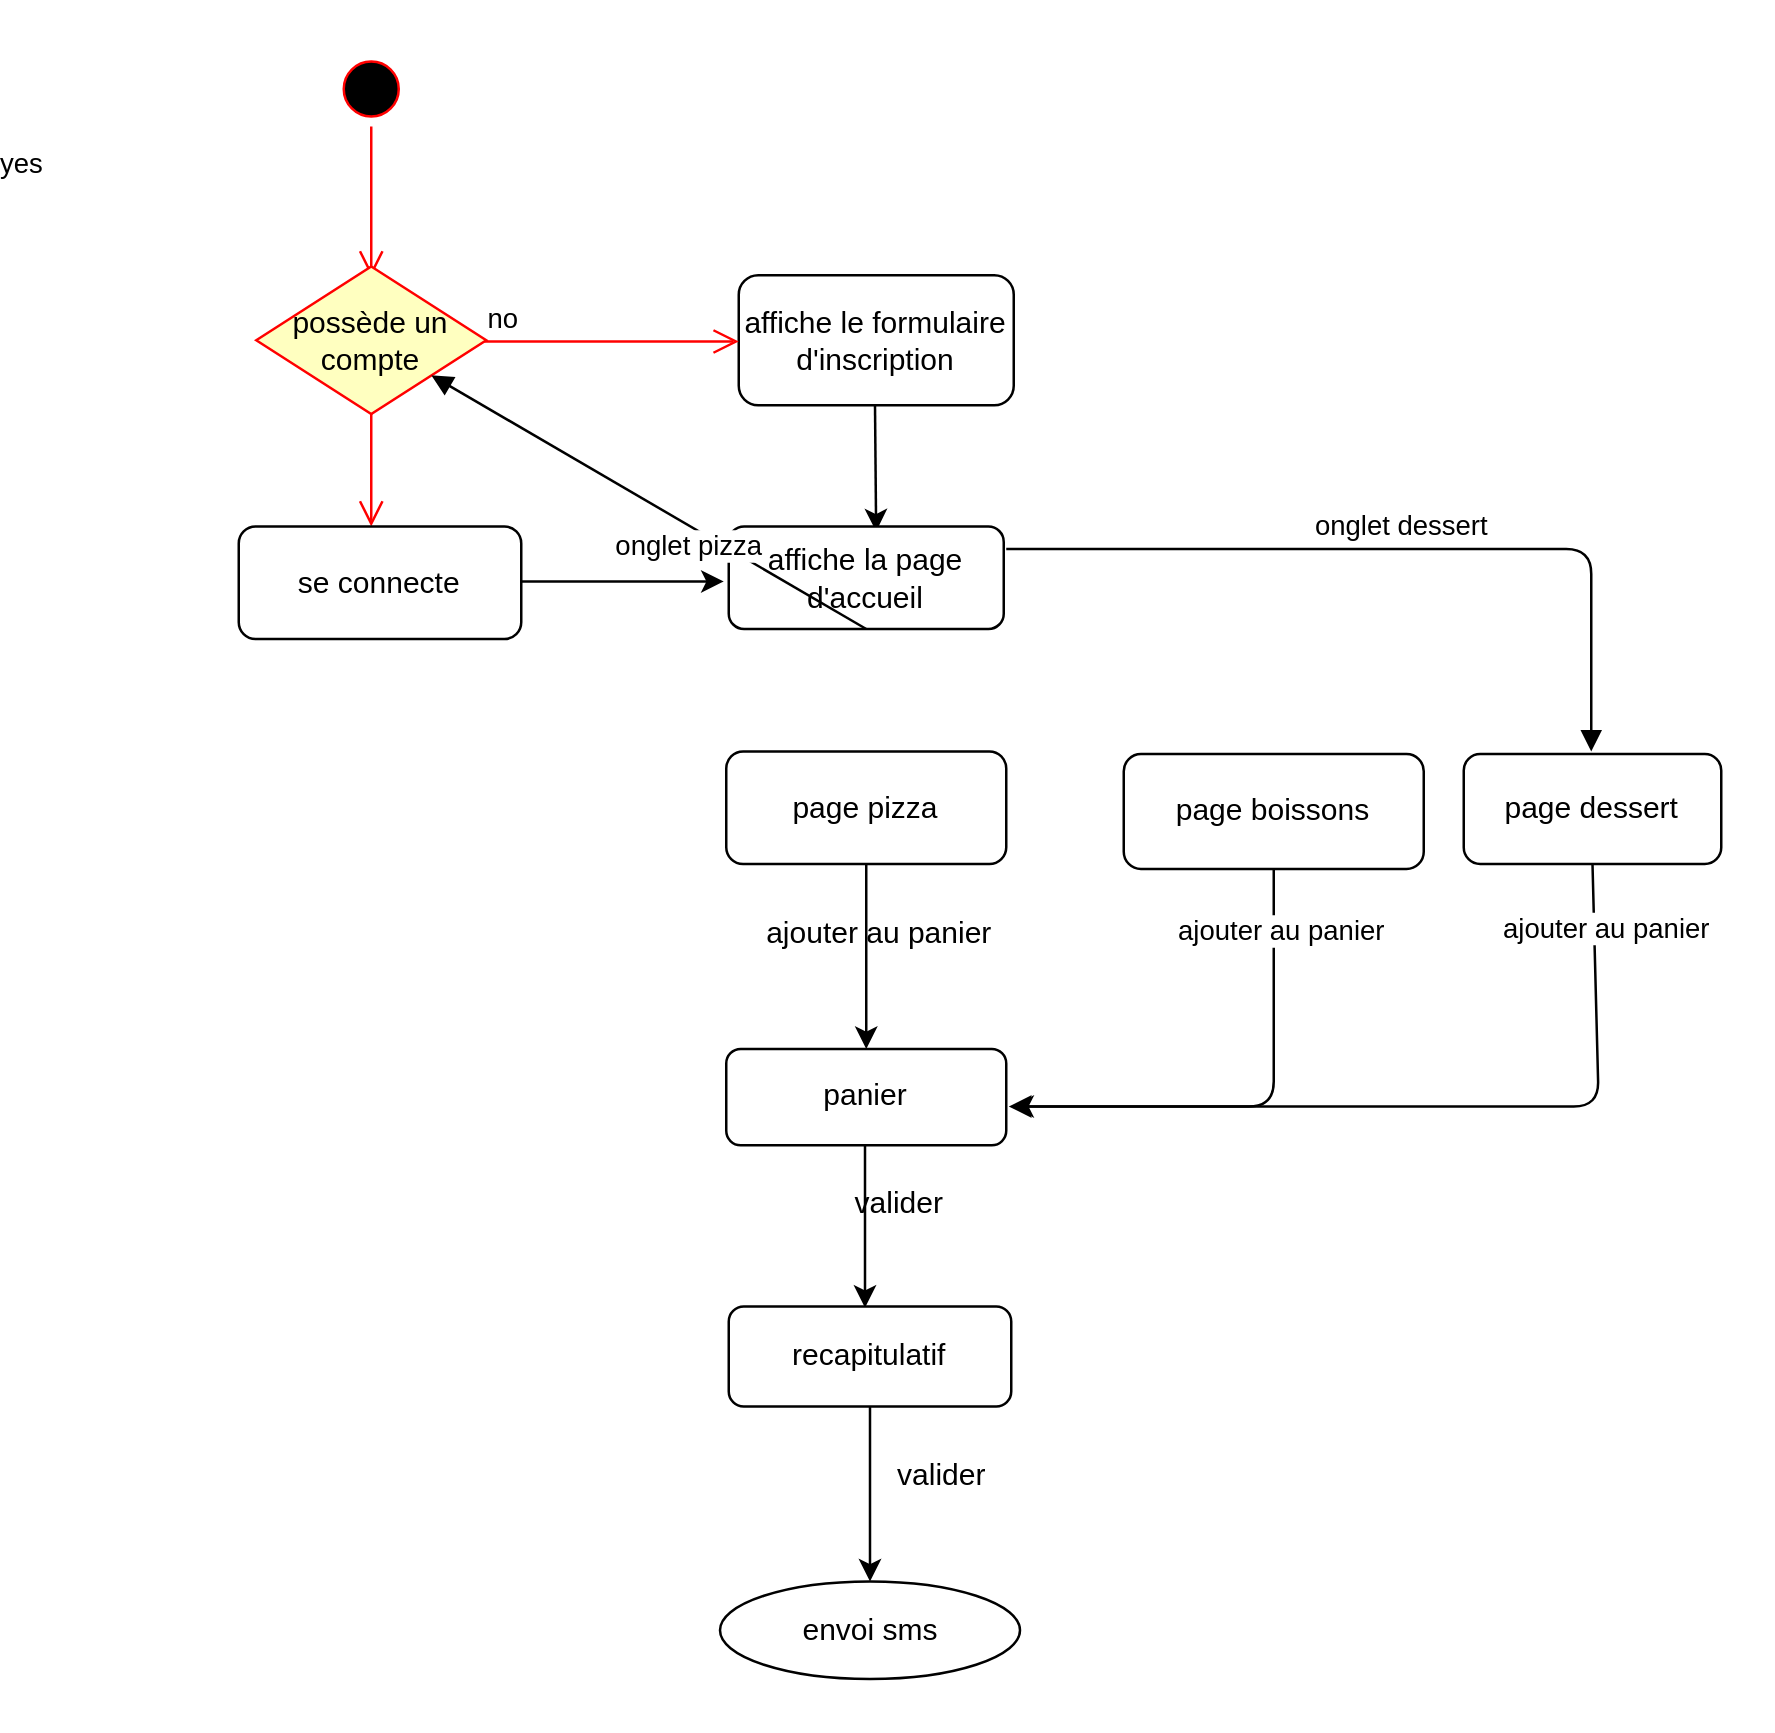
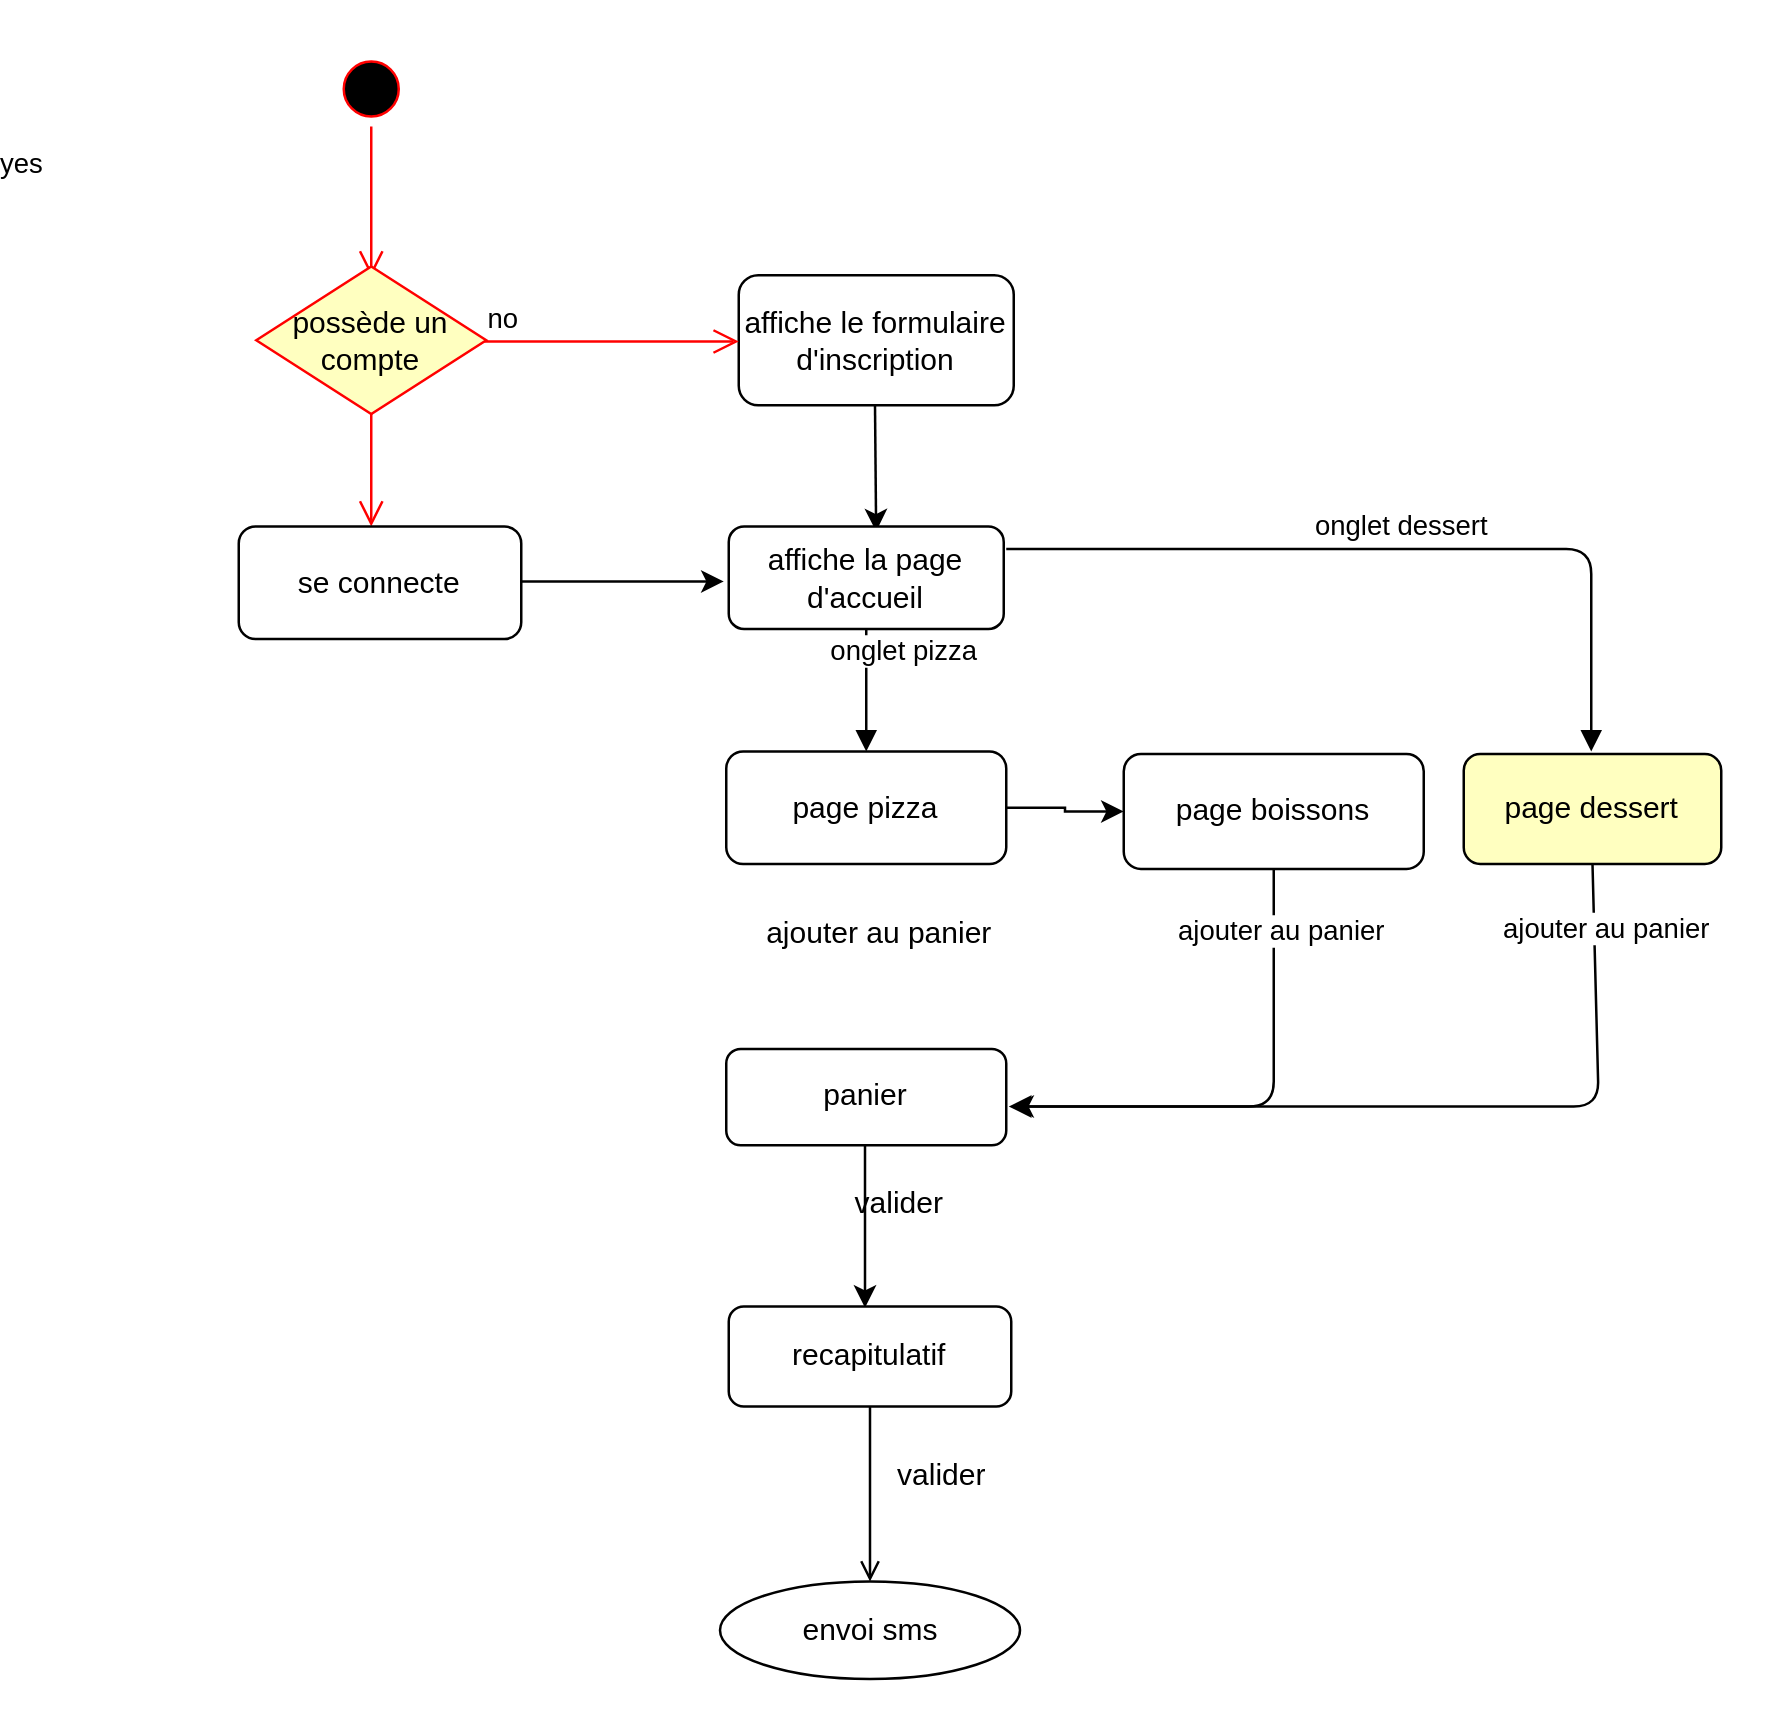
  <mxCell id="0" />
  <mxCell id="1" parent="0" />
  <mxCell id="2" value="" style="ellipse;html=1;shape=startState;fillColor=#000000;strokeColor=#ff0000;" vertex="1" parent="1"><mxGeometry x="58" y="20" width="30" height="30" as="geometry" /></mxCell>
  <mxCell id="3" value="" style="edgeStyle=orthogonalEdgeStyle;html=1;verticalAlign=bottom;endArrow=open;endSize=8;strokeColor=#ff0000;" edge="1" source="2" parent="1"><mxGeometry relative="1" as="geometry"><mxPoint x="73" y="110" as="targetPoint" /></mxGeometry></mxCell>
  <mxCell id="4" value="affiche le formulaire d'inscription" style="rounded=1;whiteSpace=wrap;html=1;" vertex="1" parent="1"><mxGeometry x="220" y="109.5" width="110" height="52" as="geometry" /></mxCell>
  <mxCell id="5" value="possède un compte&lt;br&gt;" style="rhombus;whiteSpace=wrap;html=1;fillColor=#ffffc0;strokeColor=#ff0000;" vertex="1" parent="1"><mxGeometry x="27" y="106" width="92" height="59" as="geometry" /></mxCell>
  <mxCell id="6" value="no" style="edgeStyle=orthogonalEdgeStyle;html=1;align=left;verticalAlign=bottom;endArrow=open;endSize=8;strokeColor=#ff0000;" edge="1" source="5" parent="1"><mxGeometry x="-1" relative="1" as="geometry"><mxPoint x="220" y="136" as="targetPoint" /><Array as="points"><mxPoint x="213" y="136" /></Array></mxGeometry></mxCell>
  <mxCell id="7" value="yes" style="edgeStyle=orthogonalEdgeStyle;html=1;align=left;verticalAlign=top;endArrow=open;endSize=8;strokeColor=#ff0000;" edge="1" source="5" parent="1"><mxGeometry x="-1" y="-188" relative="1" as="geometry"><mxPoint x="73" y="210" as="targetPoint" /><mxPoint x="38" y="-113" as="offset" /></mxGeometry></mxCell>
  <mxCell id="8" value="se connecte" style="rounded=1;whiteSpace=wrap;html=1;" vertex="1" parent="1"><mxGeometry x="20" y="210" width="113" height="45" as="geometry" /></mxCell>
  <mxCell id="9" value="" style="endArrow=classic;html=1;" edge="1" parent="1"><mxGeometry width="50" height="50" relative="1" as="geometry"><mxPoint x="133" y="232" as="sourcePoint" /><mxPoint x="214" y="232" as="targetPoint" /></mxGeometry></mxCell>
  <mxCell id="10" value="" style="endArrow=classic;html=1;entryX=0.536;entryY=0.049;entryDx=0;entryDy=0;entryPerimeter=0;" edge="1" parent="1" target="11"><mxGeometry width="50" height="50" relative="1" as="geometry"><mxPoint x="274.5" y="161.5" as="sourcePoint" /><mxPoint x="275" y="207" as="targetPoint" /></mxGeometry></mxCell>
  <mxCell id="11" value="affiche la page d'accueil" style="rounded=1;whiteSpace=wrap;html=1;" vertex="1" parent="1"><mxGeometry x="216" y="210" width="110" height="41" as="geometry" /></mxCell>
- <mxCell id="12" value="" style="edgeStyle=orthogonalEdgeStyle;rounded=0;orthogonalLoop=1;jettySize=auto;html=1;" edge="1" parent="1" source="13" target="18"><mxGeometry relative="1" as="geometry" /></mxCell>
+ <mxCell id="12" value="" style="edgeStyle=orthogonalEdgeStyle;rounded=0;orthogonalLoop=1;jettySize=auto;html=1;" edge="1" parent="1" source="13" target="15"><mxGeometry relative="1" as="geometry" /></mxCell>
  <mxCell id="13" value="page pizza" style="rounded=1;whiteSpace=wrap;html=1;" vertex="1" parent="1"><mxGeometry x="215" y="300" width="112" height="45" as="geometry" /></mxCell>
- <mxCell id="14" value="onglet pizza&lt;br&gt;" style="html=1;verticalAlign=bottom;endArrow=block;exitX=0.5;exitY=1;exitDx=0;exitDy=0;" edge="1" parent="1" source="11" target="5"><mxGeometry x="-0.265" y="15" width="80" relative="1" as="geometry"><mxPoint x="274.5" y="257" as="sourcePoint" /><mxPoint x="275" y="295" as="targetPoint" /><mxPoint as="offset" /></mxGeometry></mxCell>
+ <mxCell id="14" value="onglet pizza&lt;br&gt;" style="html=1;verticalAlign=bottom;endArrow=block;exitX=0.5;exitY=1;exitDx=0;exitDy=0;entryX=0.5;entryY=0;entryDx=0;entryDy=0;" edge="1" parent="1" source="11" target="13"><mxGeometry x="-0.265" y="15" width="80" relative="1" as="geometry"><mxPoint x="274.5" y="257" as="sourcePoint" /><mxPoint x="275" y="295" as="targetPoint" /><mxPoint as="offset" /></mxGeometry></mxCell>
  <mxCell id="15" value="page boissons" style="whiteSpace=wrap;html=1;rounded=1;" vertex="1" parent="1"><mxGeometry x="374" y="301" width="120" height="46" as="geometry" /></mxCell>
  <mxCell id="16" value="onglet dessert" style="html=1;verticalAlign=bottom;endArrow=block;" edge="1" parent="1"><mxGeometry width="80" relative="1" as="geometry"><mxPoint x="327" y="219" as="sourcePoint" /><mxPoint x="561" y="300" as="targetPoint" /><Array as="points"><mxPoint x="368" y="219" /><mxPoint x="561" y="219" /></Array></mxGeometry></mxCell>
- <mxCell id="17" value="page dessert" style="rounded=1;whiteSpace=wrap;html=1;" vertex="1" parent="1"><mxGeometry x="510" y="301" width="103" height="44" as="geometry" /></mxCell>
+ <mxCell id="17" value="page dessert" style="rounded=1;whiteSpace=wrap;html=1;fillColor=#ffffc0;" vertex="1" parent="1"><mxGeometry x="510" y="301" width="103" height="44" as="geometry" /></mxCell>
  <mxCell id="18" value="panier" style="whiteSpace=wrap;html=1;rounded=1;" vertex="1" parent="1"><mxGeometry x="215" y="419" width="112" height="38.5" as="geometry" /></mxCell>
  <mxCell id="19" value="" style="endArrow=classic;html=1;exitX=0.5;exitY=1;exitDx=0;exitDy=0;" edge="1" parent="1" source="15"><mxGeometry width="50" height="50" relative="1" as="geometry"><mxPoint x="405" y="348" as="sourcePoint" /><mxPoint x="328" y="442" as="targetPoint" /><Array as="points"><mxPoint x="434" y="442" /></Array></mxGeometry></mxCell>
  <mxCell id="20" value="ajouter au panier" style="edgeLabel;html=1;align=center;verticalAlign=middle;resizable=0;points=[];" vertex="1" connectable="0" parent="19"><mxGeometry x="-0.76" y="2" relative="1" as="geometry"><mxPoint as="offset" /></mxGeometry></mxCell>
  <mxCell id="21" value="" style="endArrow=classic;html=1;exitX=0.5;exitY=1;exitDx=0;exitDy=0;" edge="1" parent="1" source="17"><mxGeometry width="50" height="50" relative="1" as="geometry"><mxPoint x="564" y="352" as="sourcePoint" /><mxPoint x="329" y="442" as="targetPoint" /><Array as="points"><mxPoint x="564" y="442" /><mxPoint x="501" y="442" /></Array></mxGeometry></mxCell>
  <mxCell id="22" value="&lt;div style=&quot;text-align: left&quot;&gt;&lt;br&gt;&lt;/div&gt;" style="edgeLabel;html=1;align=center;verticalAlign=middle;resizable=0;points=[];" vertex="1" connectable="0" parent="21"><mxGeometry x="-0.836" y="2" relative="1" as="geometry"><mxPoint as="offset" /></mxGeometry></mxCell>
  <mxCell id="23" value="ajouter au panier" style="edgeLabel;html=1;align=center;verticalAlign=middle;resizable=0;points=[];" vertex="1" connectable="0" parent="21"><mxGeometry x="-0.842" y="4" relative="1" as="geometry"><mxPoint as="offset" /></mxGeometry></mxCell>
  <mxCell id="24" value="" style="endArrow=classic;html=1;" edge="1" parent="1"><mxGeometry width="50" height="50" relative="1" as="geometry"><mxPoint x="270.5" y="457.5" as="sourcePoint" /><mxPoint x="270.5" y="522.5" as="targetPoint" /></mxGeometry></mxCell>
  <mxCell id="25" value="valider" style="text;html=1;align=center;verticalAlign=middle;resizable=0;points=[];autosize=1;" vertex="1" parent="1"><mxGeometry x="261" y="472" width="45" height="17" as="geometry" /></mxCell>
- <mxCell id="26" value="" style="edgeStyle=orthogonalEdgeStyle;rounded=0;orthogonalLoop=1;jettySize=auto;html=1;" edge="1" parent="1" source="27" target="29"><mxGeometry relative="1" as="geometry" /></mxCell>
+ <mxCell id="26" value="" style="edgeStyle=orthogonalEdgeStyle;rounded=0;orthogonalLoop=1;jettySize=auto;html=1;endArrow=open;" edge="1" parent="1" source="27" target="29"><mxGeometry relative="1" as="geometry" /></mxCell>
  <mxCell id="27" value="recapitulatif" style="rounded=1;whiteSpace=wrap;html=1;" vertex="1" parent="1"><mxGeometry x="216" y="522" width="113" height="40" as="geometry" /></mxCell>
  <mxCell id="28" value="ajouter au panier" style="text;html=1;align=center;verticalAlign=middle;resizable=0;points=[];autosize=1;" vertex="1" parent="1"><mxGeometry x="226" y="364" width="100" height="17" as="geometry" /></mxCell>
  <mxCell id="29" value="envoi sms" style="ellipse;whiteSpace=wrap;html=1;" vertex="1" parent="1"><mxGeometry x="212.5" y="632" width="120" height="39" as="geometry" /></mxCell>
  <mxCell id="30" value="valider" style="text;html=1;align=center;verticalAlign=middle;resizable=0;points=[];autosize=1;" vertex="1" parent="1"><mxGeometry x="278" y="581" width="45" height="17" as="geometry" /></mxCell>
